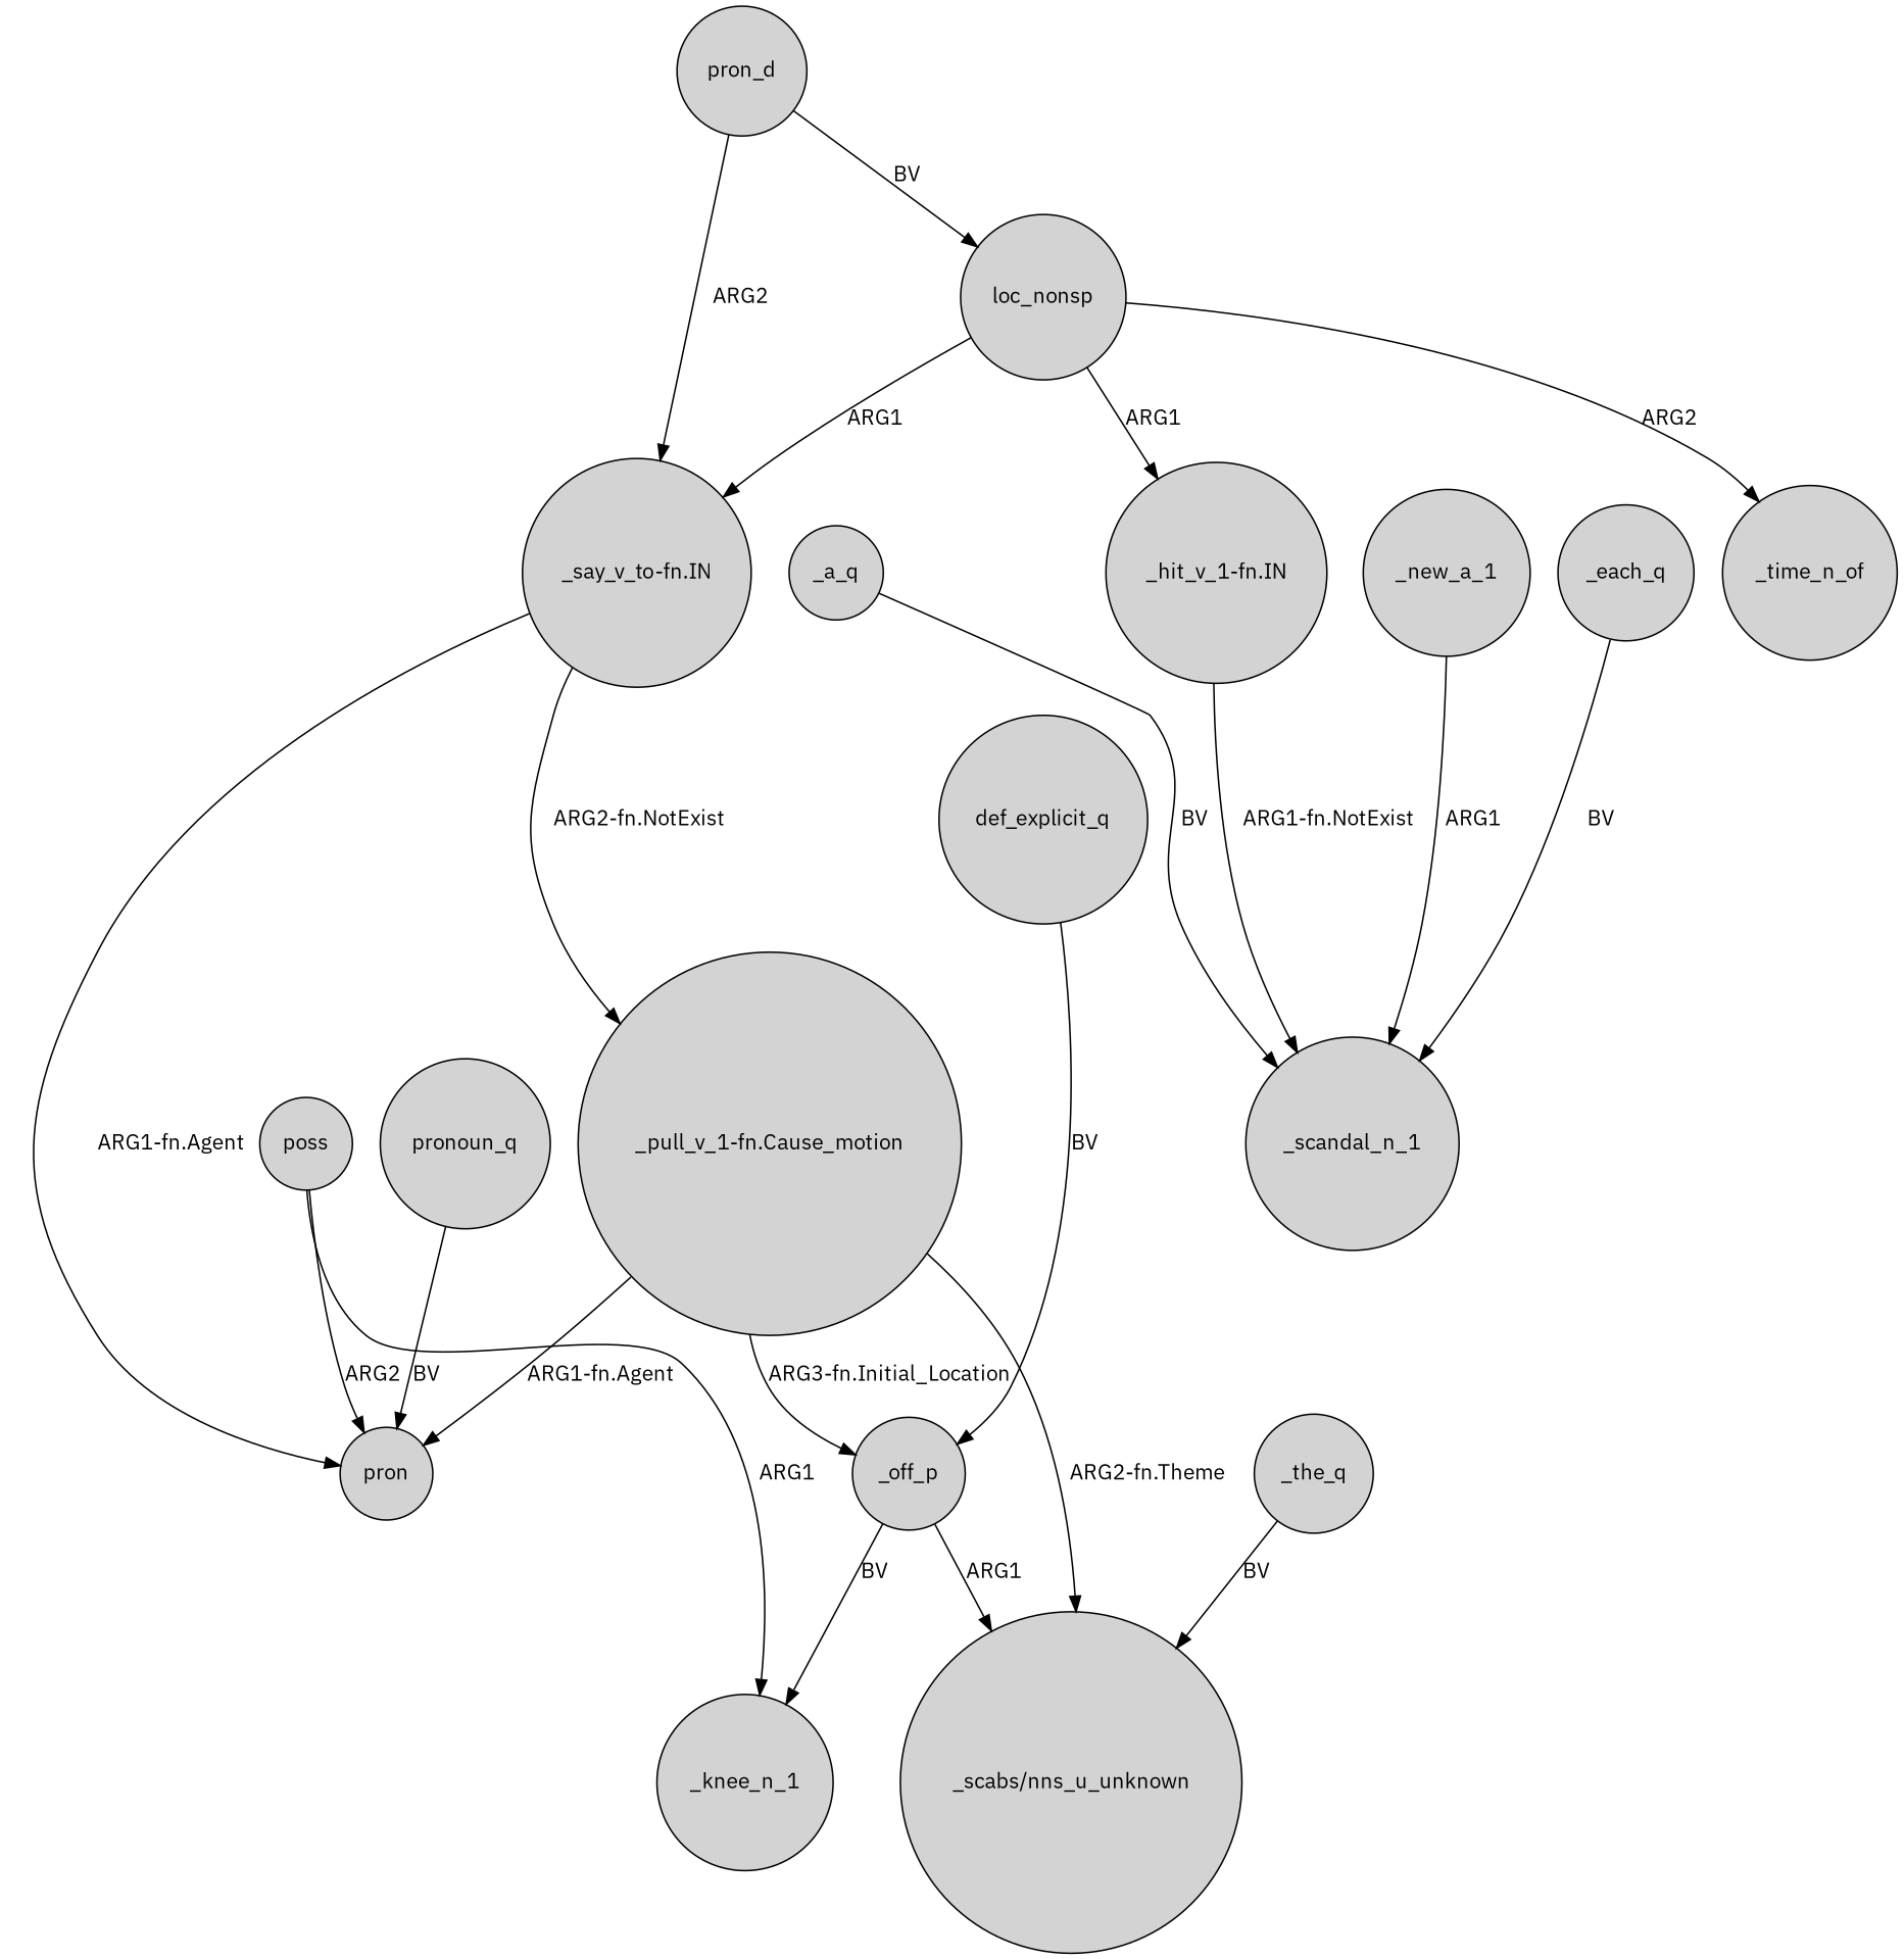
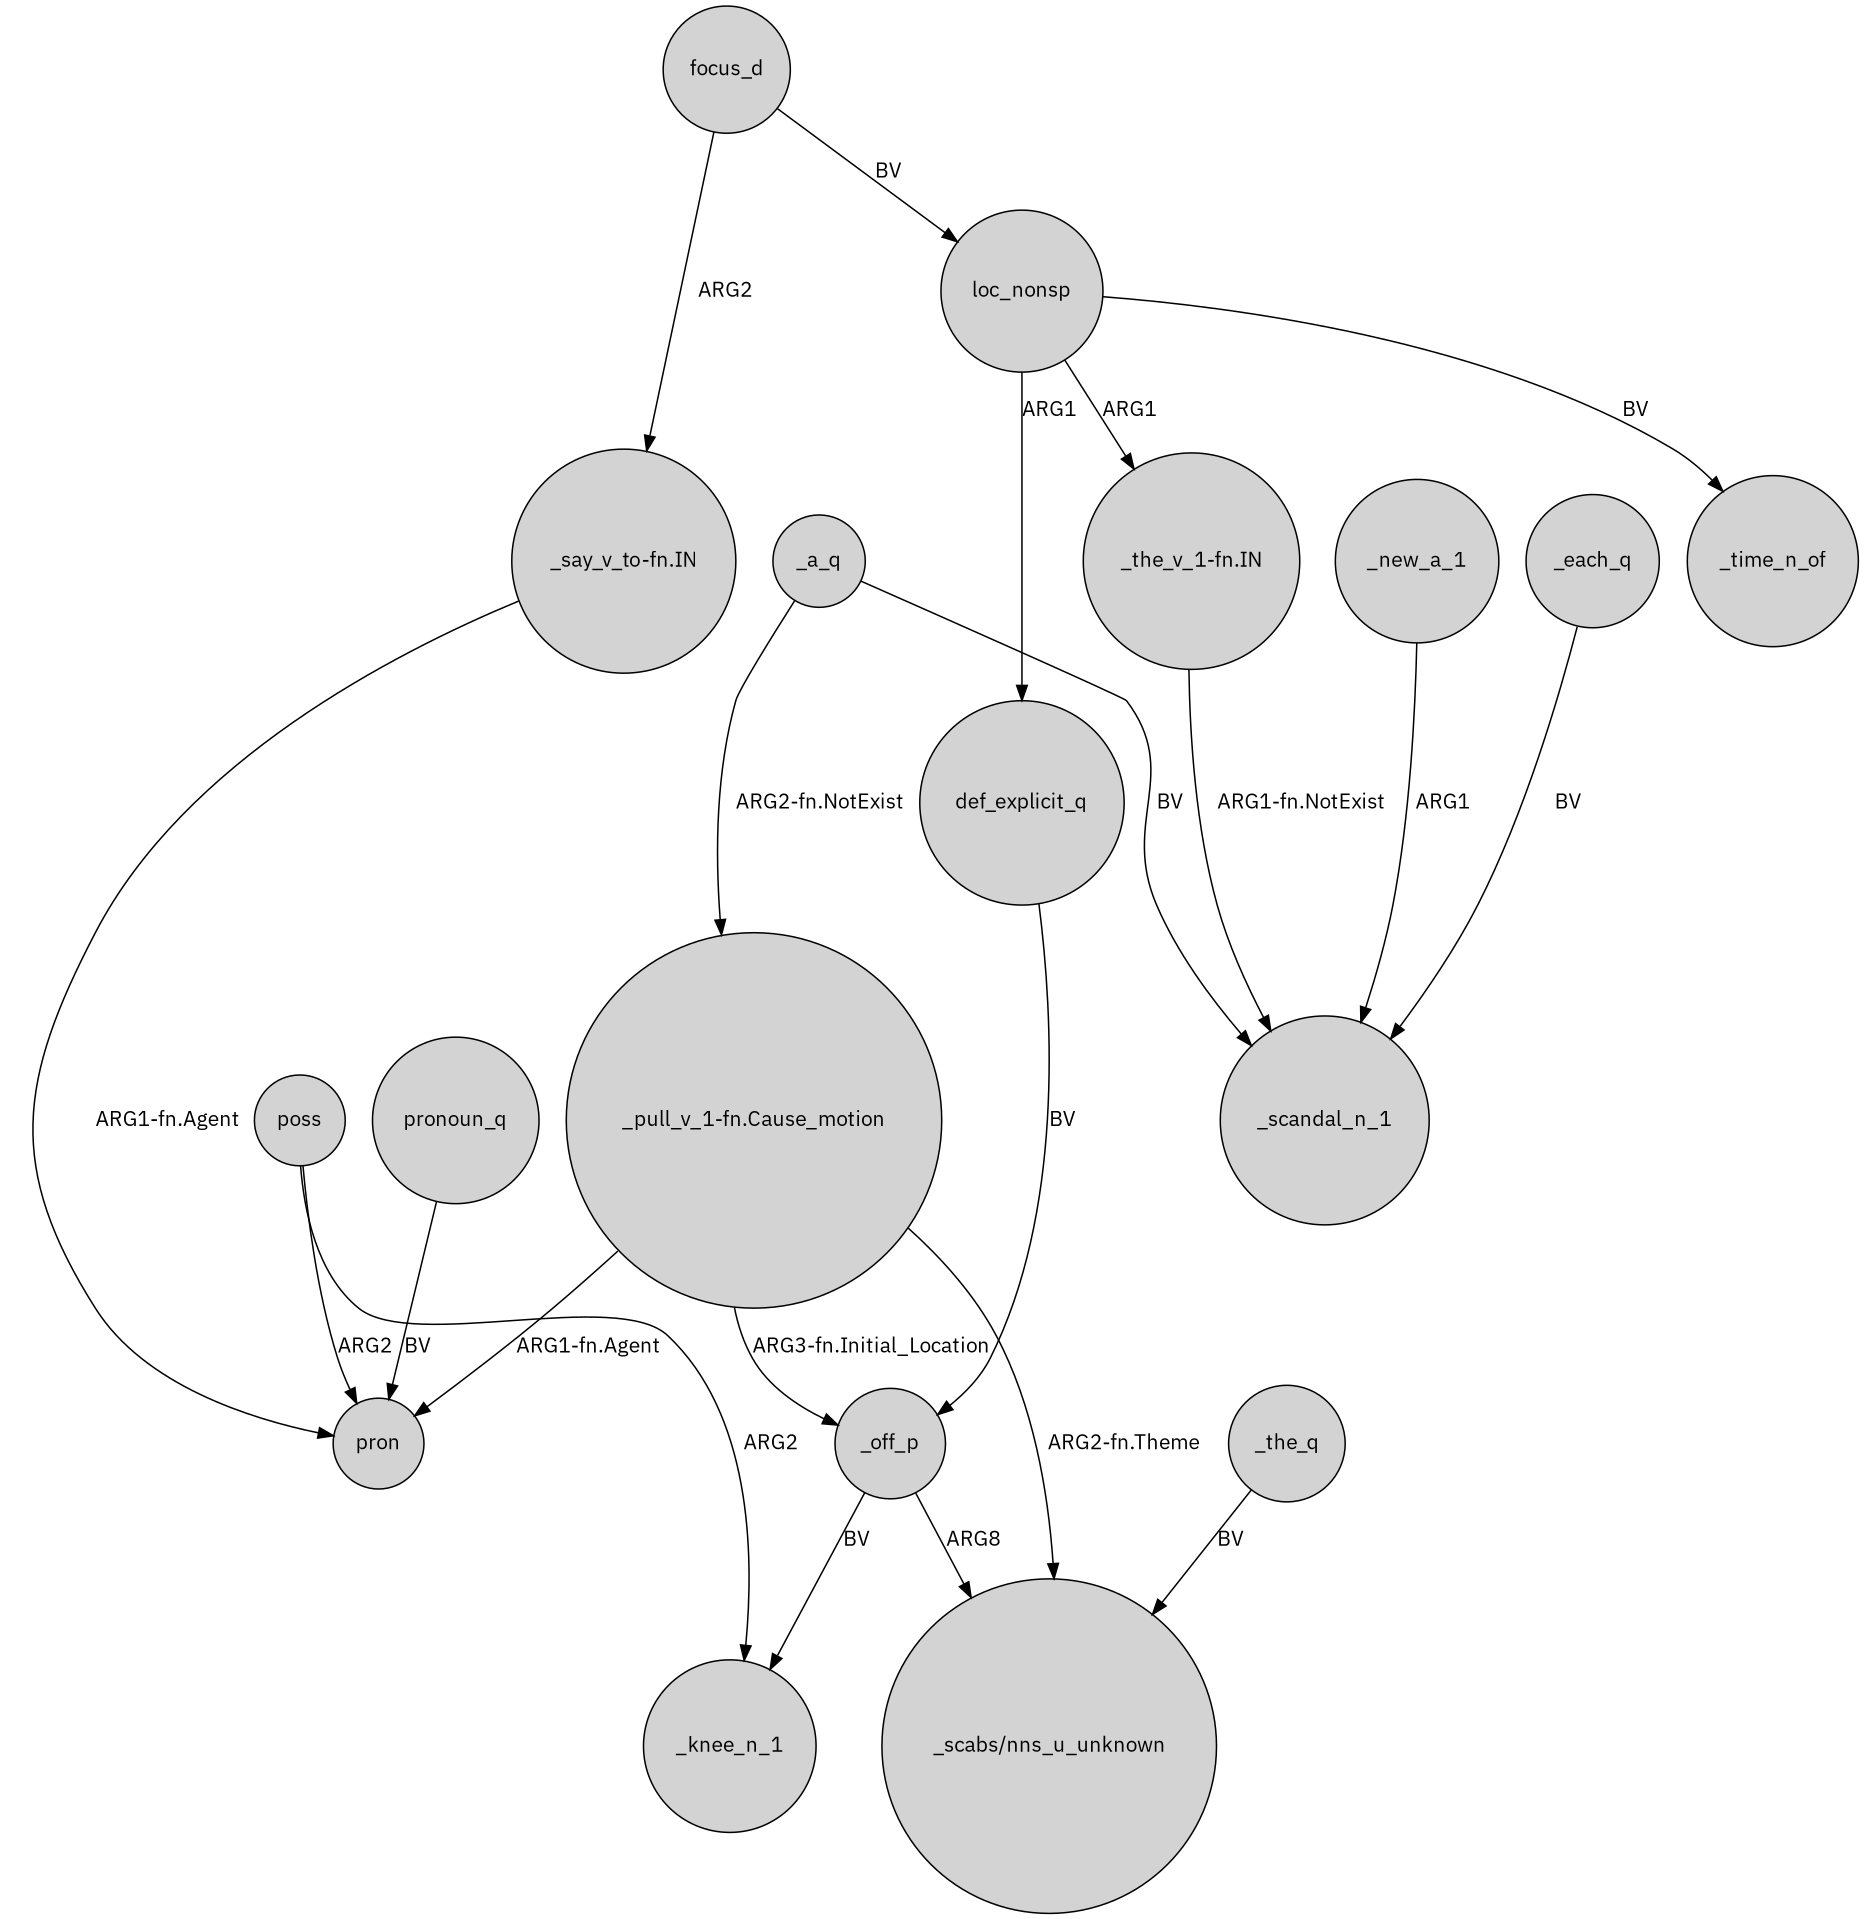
  digraph {
    fontname="IBM Plex Sans"
    node [fontname="IBM Plex Sans" shape=circle style=filled]
    edge [fontname="IBM Plex Sans"]
-   focus_d [label=pron_d]
+   focus_d
    loc_nonsp
    "_say_v_to-fn.IN"
    _time_n_of
-   "_hit_v_1-fn.IN"
+   "_hit_v_1-fn.IN" [label="_the_v_1-fn.IN"]
    pron
    "_pull_v_1-fn.Cause_motion"
    _scandal_n_1
    poss
    _knee_n_1
    _off_p
    "_scabs/nns_u_unknown"
    pronoun_q
    _new_a_1
    _the_q
    def_explicit_q
    _a_q
    _each_q
    focus_d -> loc_nonsp [label=BV]
    focus_d -> "_say_v_to-fn.IN" [label=ARG2]
-   loc_nonsp -> "_say_v_to-fn.IN" [label=ARG1]
-   loc_nonsp -> _time_n_of [label=ARG2]
+   loc_nonsp -> def_explicit_q [label=ARG1]
+   loc_nonsp -> _time_n_of [label=BV]
    loc_nonsp -> "_hit_v_1-fn.IN" [label=ARG1]
    "_say_v_to-fn.IN" -> pron [label="ARG1-fn.Agent"]
-   "_say_v_to-fn.IN" -> "_pull_v_1-fn.Cause_motion" [label="ARG2-fn.NotExist"]
+   _a_q -> "_pull_v_1-fn.Cause_motion" [label="ARG2-fn.NotExist"]
    "_hit_v_1-fn.IN" -> _scandal_n_1 [label="ARG1-fn.NotExist"]
    "_pull_v_1-fn.Cause_motion" -> pron [label="ARG1-fn.Agent"]
    "_pull_v_1-fn.Cause_motion" -> _off_p [label="ARG3-fn.Initial_Location"]
    "_pull_v_1-fn.Cause_motion" -> "_scabs/nns_u_unknown" [label="ARG2-fn.Theme"]
    poss -> pron [label=ARG2]
-   poss -> _knee_n_1 [label=ARG1]
+   poss -> _knee_n_1 [label=ARG2]
    _off_p -> _knee_n_1 [label=BV]
-   _off_p -> "_scabs/nns_u_unknown" [label=ARG1]
+   _off_p -> "_scabs/nns_u_unknown" [label=ARG8]
    pronoun_q -> pron [label=BV]
    _new_a_1 -> _scandal_n_1 [label=ARG1]
    _the_q -> "_scabs/nns_u_unknown" [label=BV]
    def_explicit_q -> _off_p [label=BV]
    _a_q -> _scandal_n_1 [label=BV]
    _each_q -> _scandal_n_1 [label=BV]
  }
